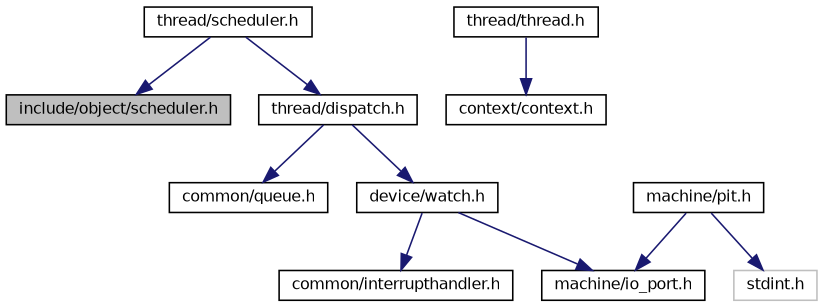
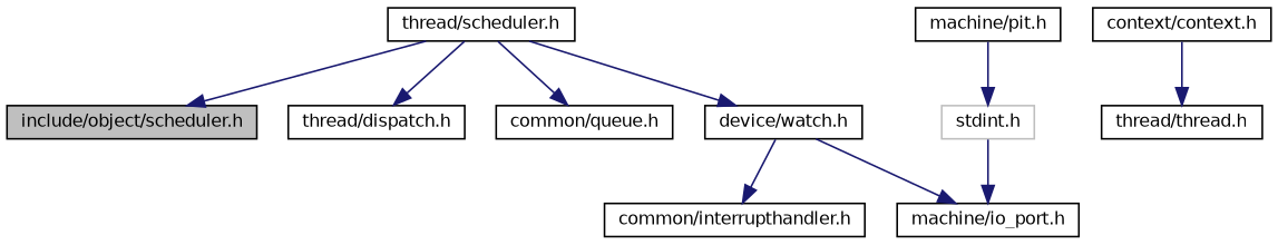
  digraph {
    node [color=black fontname=Helvetica fontsize=10 shape=record]
    edge [color=midnightblue fontname=Helvetica fontsize=10 labelfontname=Helvetica labelfontsize=10 style=solid]
    n1 [fillcolor=grey75 fontcolor=black height=0.2 label="include/object/scheduler.h" style=filled width=0.4]
    n2 [height=0.2 label="thread/scheduler.h" width=0.4]
    n3 [height=0.2 label="thread/dispatch.h" width=0.4]
    n4 [height=0.2 label="common/queue.h" width=0.4]
    n5 [height=0.2 label="device/watch.h" width=0.4]
    n6 [height=0.2 label="common/interrupthandler.h" width=0.4]
    n7 [height=0.2 label="machine/io_port.h" width=0.4]
    n8 [height=0.2 label="thread/thread.h" width=0.4]
    n9 [height=0.2 label="context/context.h" width=0.4]
    n10 [height=0.2 label="machine/pit.h" width=0.4]
    n11 [color=grey75 height=0.2 label="stdint.h" width=0.4]
    n2 -> n1
    n2 -> n3
-   n3 -> n4
-   n3 -> n5
+   n2 -> n4
+   n2 -> n5
    n5 -> n6
    n5 -> n7
-   n8 -> n9
-   n10 -> n7
+   n9 -> n8
+   n11 -> n7
    n10 -> n11
  }
